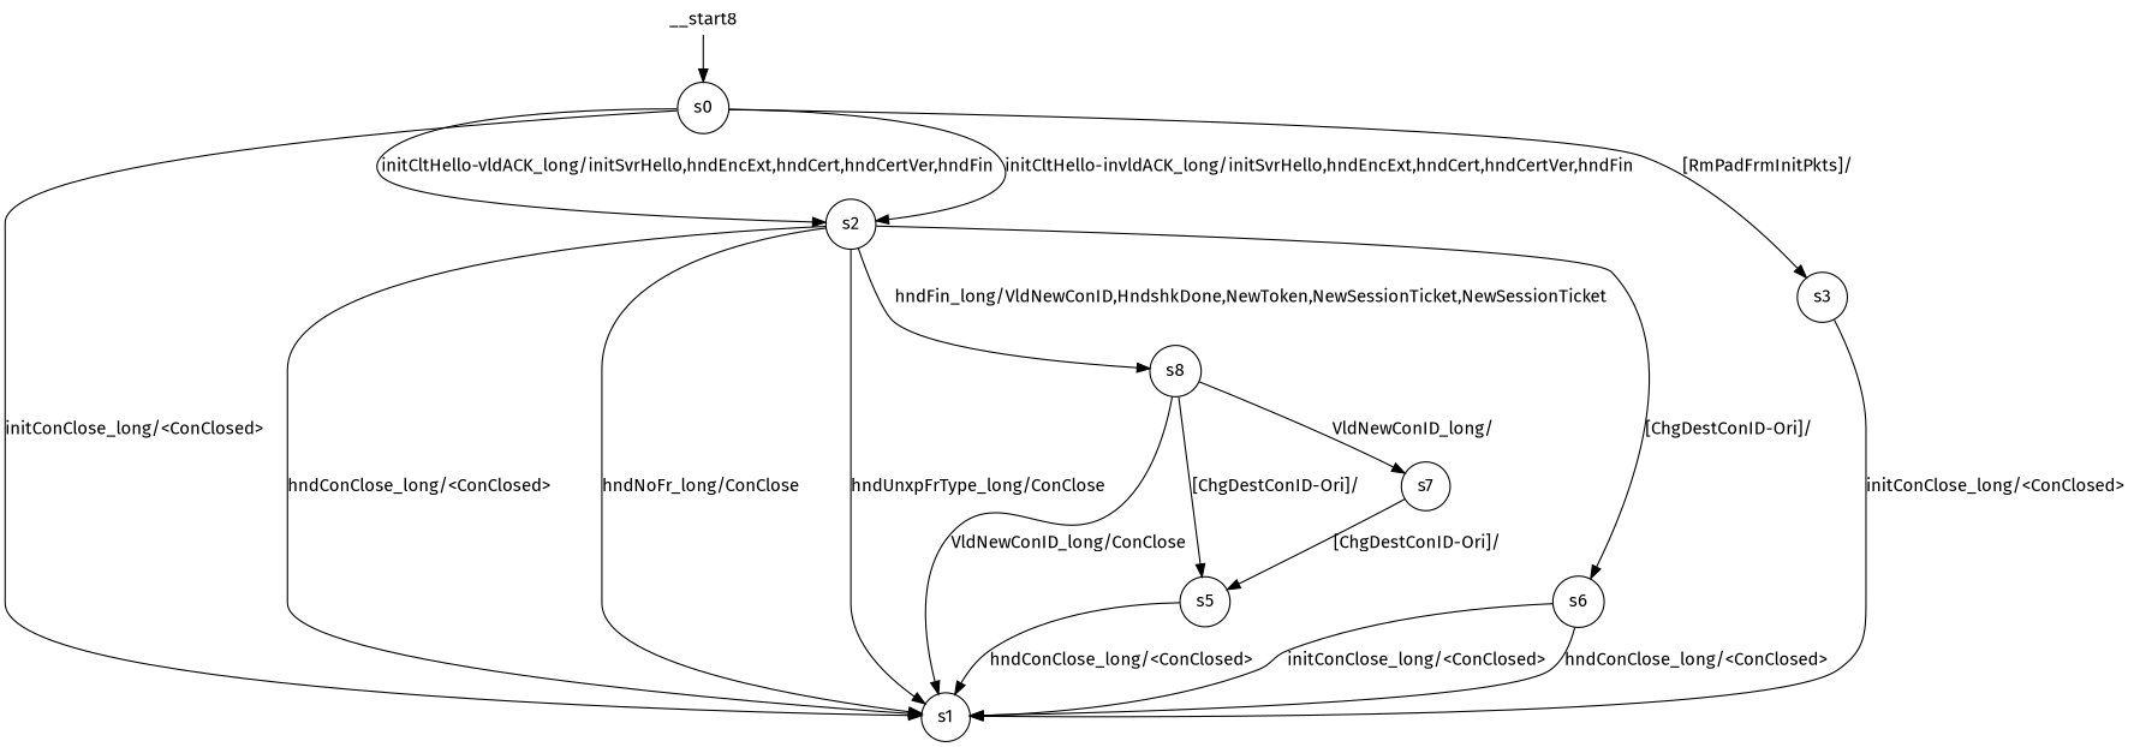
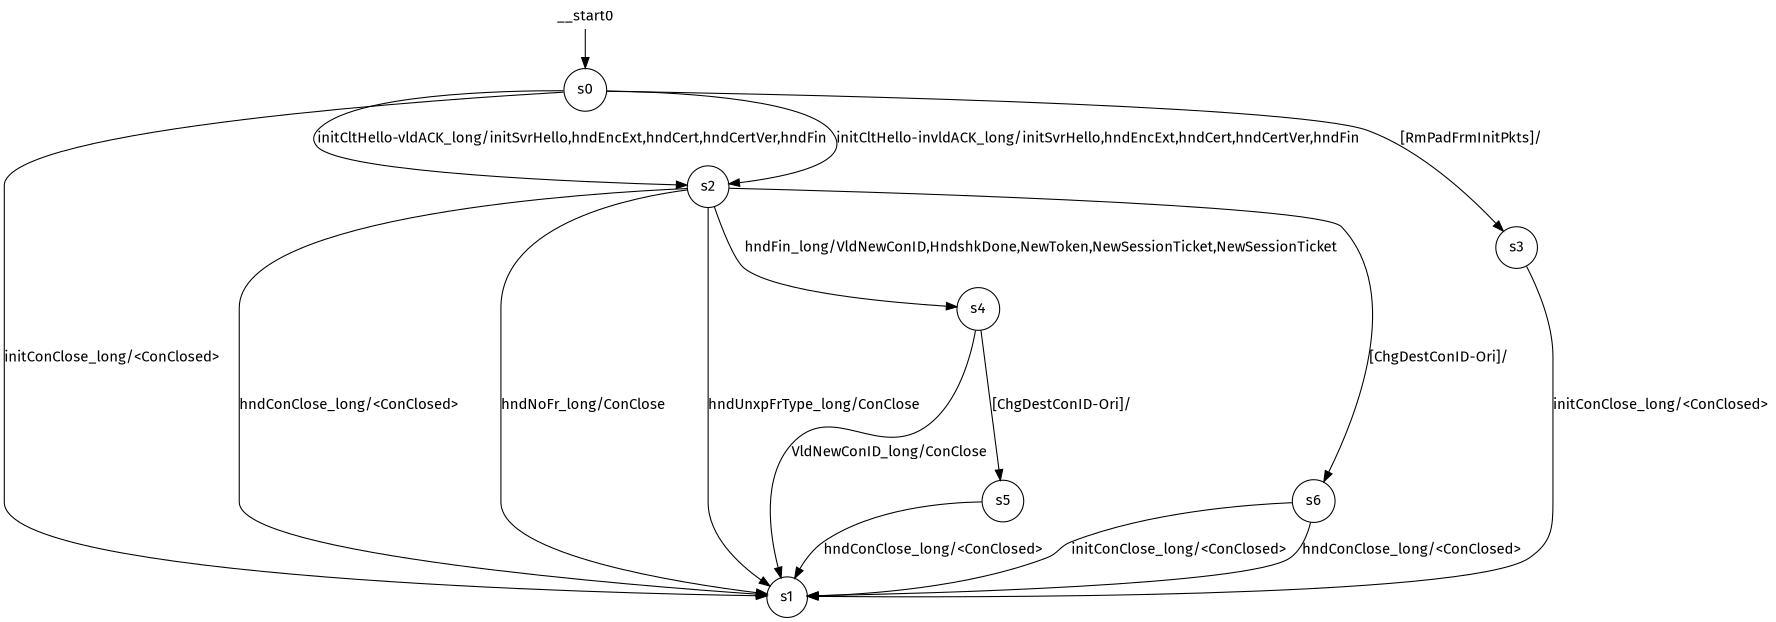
  digraph {
    fontname="Fira Sans"
    node [fontname="Fira Sans" shape=circle]
    edge [fontname="Fira Sans"]
    n1 [label=s0]
    n2 [label=s1]
    n3 [label=s2]
    n4 [label=s3]
-   n5 [label=s8]
+   n5 [label=s4]
    n6 [label=s6]
    n7 [label=s5]
-   n8 [label=s7]
-   __start0 [height=0 shape=none width=0 label=__start8]
+   __start0 [height=0 shape=none width=0]
    n1 -> n2 [label="initConClose_long/<ConClosed> "]
    n1 -> n3 [label="initCltHello-vldACK_long/initSvrHello,hndEncExt,hndCert,hndCertVer,hndFin "]
    n1 -> n3 [label="initCltHello-invldACK_long/initSvrHello,hndEncExt,hndCert,hndCertVer,hndFin "]
    n1 -> n4 [label="[RmPadFrmInitPkts]/ "]
    n3 -> n2 [label="hndConClose_long/<ConClosed> "]
    n3 -> n2 [label="hndNoFr_long/ConClose "]
    n3 -> n2 [label="hndUnxpFrType_long/ConClose "]
    n3 -> n5 [label="hndFin_long/VldNewConID,HndshkDone,NewToken,NewSessionTicket,NewSessionTicket "]
    n3 -> n6 [label="[ChgDestConID-Ori]/ "]
    n4 -> n2 [label="initConClose_long/<ConClosed> "]
    n5 -> n2 [label="VldNewConID_long/ConClose "]
    n5 -> n7 [label="[ChgDestConID-Ori]/ "]
-   n5 -> n8 [label="VldNewConID_long/ "]
    n6 -> n2 [label="initConClose_long/<ConClosed> "]
    n6 -> n2 [label="hndConClose_long/<ConClosed> "]
    n7 -> n2 [label="hndConClose_long/<ConClosed> "]
-   n8 -> n7 [label="[ChgDestConID-Ori]/ "]
    __start0 -> n1
  }
